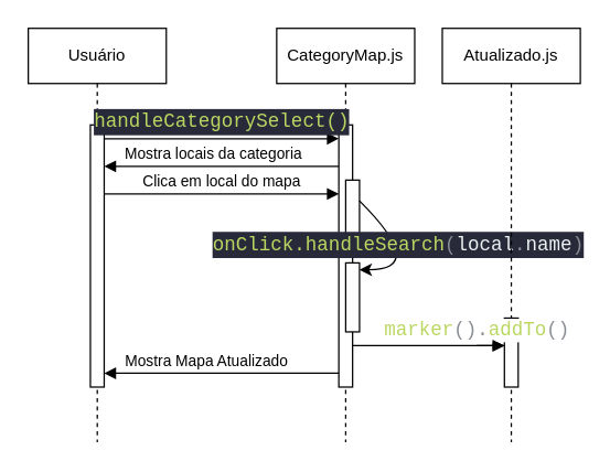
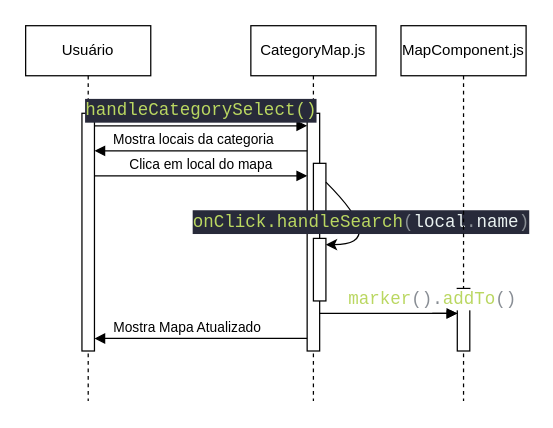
  <mxCell id="0" />
  <mxCell id="1" parent="0" />
  <mxCell id="2" value="Usuário" style="shape=umlLifeline;perimeter=lifelinePerimeter;whiteSpace=wrap;html=1;container=0;dropTarget=0;collapsible=0;recursiveResize=0;outlineConnect=0;portConstraint=eastwest;newEdgeStyle={&quot;edgeStyle&quot;:&quot;elbowEdgeStyle&quot;,&quot;elbow&quot;:&quot;vertical&quot;,&quot;curved&quot;:0,&quot;rounded&quot;:0};" parent="1" vertex="1"><mxGeometry x="20" y="20" width="100" height="300" as="geometry" /></mxCell>
  <mxCell id="3" value="" style="html=1;points=[];perimeter=orthogonalPerimeter;outlineConnect=0;targetShapes=umlLifeline;portConstraint=eastwest;newEdgeStyle={&quot;edgeStyle&quot;:&quot;elbowEdgeStyle&quot;,&quot;elbow&quot;:&quot;vertical&quot;,&quot;curved&quot;:0,&quot;rounded&quot;:0};" parent="2" vertex="1"><mxGeometry x="45" y="70" width="10" height="190" as="geometry" /></mxCell>
  <mxCell id="4" value="CategoryMap.js" style="shape=umlLifeline;perimeter=lifelinePerimeter;whiteSpace=wrap;html=1;container=0;dropTarget=0;collapsible=0;recursiveResize=0;outlineConnect=0;portConstraint=eastwest;newEdgeStyle={&quot;edgeStyle&quot;:&quot;elbowEdgeStyle&quot;,&quot;elbow&quot;:&quot;vertical&quot;,&quot;curved&quot;:0,&quot;rounded&quot;:0};" parent="1" vertex="1"><mxGeometry x="200" y="20" width="100" height="300" as="geometry" /></mxCell>
  <mxCell id="5" value="" style="html=1;points=[];perimeter=orthogonalPerimeter;outlineConnect=0;targetShapes=umlLifeline;portConstraint=eastwest;newEdgeStyle={&quot;edgeStyle&quot;:&quot;elbowEdgeStyle&quot;,&quot;elbow&quot;:&quot;vertical&quot;,&quot;curved&quot;:0,&quot;rounded&quot;:0};" parent="4" vertex="1"><mxGeometry x="45" y="70" width="10" height="190" as="geometry" /></mxCell>
  <mxCell id="6" value="" style="html=1;points=[];perimeter=orthogonalPerimeter;outlineConnect=0;targetShapes=umlLifeline;portConstraint=eastwest;newEdgeStyle={&quot;edgeStyle&quot;:&quot;elbowEdgeStyle&quot;,&quot;elbow&quot;:&quot;vertical&quot;,&quot;curved&quot;:0,&quot;rounded&quot;:0};" parent="4" vertex="1"><mxGeometry x="50" y="110" width="10" height="50" as="geometry" /></mxCell>
  <mxCell id="7" value="" style="html=1;points=[];perimeter=orthogonalPerimeter;outlineConnect=0;targetShapes=umlLifeline;portConstraint=eastwest;newEdgeStyle={&quot;edgeStyle&quot;:&quot;elbowEdgeStyle&quot;,&quot;elbow&quot;:&quot;vertical&quot;,&quot;curved&quot;:0,&quot;rounded&quot;:0};" parent="4" vertex="1"><mxGeometry x="50" y="170" width="10" height="50" as="geometry" /></mxCell>
  <mxCell id="8" value="&lt;div style=&quot;color: rgb(234, 242, 241); background-color: rgb(40, 42, 58); font-family: Consolas, &amp;quot;Courier New&amp;quot;, monospace; font-size: 14px; line-height: 19px; white-space-collapse: preserve;&quot;&gt;&lt;span style=&quot;color: #bad761;&quot;&gt;handleCategorySelect()&lt;/span&gt;&lt;/div&gt;" style="html=1;verticalAlign=bottom;endArrow=block;edgeStyle=elbowEdgeStyle;elbow=vertical;curved=0;rounded=0;" parent="1" source="3" target="5" edge="1"><mxGeometry x="0.002" relative="1" as="geometry"><mxPoint x="175" y="110" as="sourcePoint" /><Array as="points"><mxPoint x="160" y="100" /></Array><mxPoint as="offset" /></mxGeometry></mxCell>
  <mxCell id="9" value="" style="curved=1;endArrow=classic;html=1;rounded=0;" parent="1" edge="1"><mxGeometry width="50" height="50" relative="1" as="geometry"><mxPoint x="260" y="145" as="sourcePoint" /><mxPoint x="260" y="195" as="targetPoint" /><Array as="points"><mxPoint x="310" y="195" /></Array></mxGeometry></mxCell>
  <mxCell id="10" value="&lt;div style=&quot;color: rgb(234, 242, 241); background-color: rgb(40, 42, 58); font-family: Consolas, &amp;quot;Courier New&amp;quot;, monospace; font-size: 14px; line-height: 19px; white-space-collapse: preserve;&quot;&gt;&lt;span style=&quot;color: #bad761;&quot;&gt;onClick.handleSearch&lt;/span&gt;&lt;span style=&quot;color: #888d94;&quot;&gt;(&lt;/span&gt;local&lt;span style=&quot;color: #888d94;&quot;&gt;.&lt;/span&gt;name&lt;span style=&quot;color: #888d94;&quot;&gt;)&lt;/span&gt;&lt;/div&gt;" style="edgeLabel;html=1;align=center;verticalAlign=middle;resizable=0;points=[];" parent="9" vertex="1" connectable="0"><mxGeometry x="-0.312" y="-3" relative="1" as="geometry"><mxPoint as="offset" /></mxGeometry></mxCell>
- <mxCell id="11" value="Atualizado.js" style="shape=umlLifeline;perimeter=lifelinePerimeter;whiteSpace=wrap;html=1;container=0;dropTarget=0;collapsible=0;recursiveResize=0;outlineConnect=0;portConstraint=eastwest;newEdgeStyle={&quot;edgeStyle&quot;:&quot;elbowEdgeStyle&quot;,&quot;elbow&quot;:&quot;vertical&quot;,&quot;curved&quot;:0,&quot;rounded&quot;:0};" parent="1" vertex="1"><mxGeometry x="320" y="20" width="100" height="300" as="geometry" /></mxCell>
+ <mxCell id="11" value="MapComponent.js" style="shape=umlLifeline;perimeter=lifelinePerimeter;whiteSpace=wrap;html=1;container=0;dropTarget=0;collapsible=0;recursiveResize=0;outlineConnect=0;portConstraint=eastwest;newEdgeStyle={&quot;edgeStyle&quot;:&quot;elbowEdgeStyle&quot;,&quot;elbow&quot;:&quot;vertical&quot;,&quot;curved&quot;:0,&quot;rounded&quot;:0};" parent="1" vertex="1"><mxGeometry x="320" y="20" width="100" height="300" as="geometry" /></mxCell>
  <mxCell id="12" value="" style="html=1;points=[];perimeter=orthogonalPerimeter;outlineConnect=0;targetShapes=umlLifeline;portConstraint=eastwest;newEdgeStyle={&quot;edgeStyle&quot;:&quot;elbowEdgeStyle&quot;,&quot;elbow&quot;:&quot;vertical&quot;,&quot;curved&quot;:0,&quot;rounded&quot;:0};" parent="11" vertex="1"><mxGeometry x="45" y="210" width="10" height="50" as="geometry" /></mxCell>
  <mxCell id="13" value="&lt;span style=&quot;font-family: Consolas, &amp;quot;Courier New&amp;quot;, monospace; font-size: 14px; white-space-collapse: preserve; color: rgb(186, 215, 97);&quot;&gt;marker&lt;/span&gt;&lt;span style=&quot;font-family: Consolas, &amp;quot;Courier New&amp;quot;, monospace; font-size: 14px; white-space-collapse: preserve; color: rgb(136, 141, 148);&quot;&gt;(&lt;/span&gt;&lt;span style=&quot;font-family: Consolas, &amp;quot;Courier New&amp;quot;, monospace; font-size: 14px; white-space-collapse: preserve; color: rgb(136, 141, 148);&quot;&gt;).&lt;/span&gt;&lt;span style=&quot;font-family: Consolas, &amp;quot;Courier New&amp;quot;, monospace; font-size: 14px; white-space-collapse: preserve; color: rgb(186, 215, 97);&quot;&gt;addTo&lt;/span&gt;&lt;span style=&quot;font-family: Consolas, &amp;quot;Courier New&amp;quot;, monospace; font-size: 14px; white-space-collapse: preserve; color: rgb(136, 141, 148);&quot;&gt;(&lt;/span&gt;&lt;span style=&quot;font-family: Consolas, &amp;quot;Courier New&amp;quot;, monospace; font-size: 14px; white-space-collapse: preserve; color: rgb(136, 141, 148);&quot;&gt;)&lt;/span&gt;" style="html=1;verticalAlign=bottom;endArrow=block;edgeStyle=elbowEdgeStyle;elbow=vertical;curved=0;rounded=0;" parent="1" edge="1"><mxGeometry x="0.002" relative="1" as="geometry"><mxPoint x="365" y="250" as="sourcePoint" /><Array as="points"><mxPoint x="345" y="250" /></Array><mxPoint x="365" y="250" as="targetPoint" /><mxPoint as="offset" /></mxGeometry></mxCell>
  <mxCell id="14" value="Mostra locais da categoria" style="html=1;verticalAlign=bottom;endArrow=block;edgeStyle=elbowEdgeStyle;elbow=vertical;curved=0;rounded=0;" parent="1" edge="1"><mxGeometry x="0.244" relative="1" as="geometry"><mxPoint x="205" y="120" as="sourcePoint" /><Array as="points"><mxPoint x="245" y="120" /></Array><mxPoint x="75" y="120" as="targetPoint" /><mxPoint as="offset" /></mxGeometry></mxCell>
  <mxCell id="15" value="Clica em local do mapa" style="html=1;verticalAlign=bottom;endArrow=block;edgeStyle=elbowEdgeStyle;elbow=horizontal;curved=0;rounded=0;" parent="1" edge="1"><mxGeometry x="0.002" relative="1" as="geometry"><mxPoint x="75" y="140" as="sourcePoint" /><Array as="points"><mxPoint x="170" y="140" /></Array><mxPoint x="245" y="140" as="targetPoint" /><mxPoint as="offset" /></mxGeometry></mxCell>
  <mxCell id="16" value="Mostra Mapa Atualizado" style="html=1;verticalAlign=bottom;endArrow=block;edgeStyle=elbowEdgeStyle;elbow=vertical;curved=0;rounded=0;" parent="1" target="3" edge="1"><mxGeometry x="0.244" relative="1" as="geometry"><mxPoint x="220" y="270" as="sourcePoint" /><Array as="points"><mxPoint x="245" y="270" /></Array><mxPoint x="80" y="270" as="targetPoint" /><mxPoint as="offset" /></mxGeometry></mxCell>
  <mxCell id="17" value="" style="html=1;verticalAlign=bottom;endArrow=block;edgeStyle=elbowEdgeStyle;elbow=vertical;curved=0;rounded=0;" parent="1" edge="1"><mxGeometry x="0.002" relative="1" as="geometry"><mxPoint x="255" y="250" as="sourcePoint" /><Array as="points" /><mxPoint x="365" y="250.167" as="targetPoint" /><mxPoint as="offset" /></mxGeometry></mxCell>
